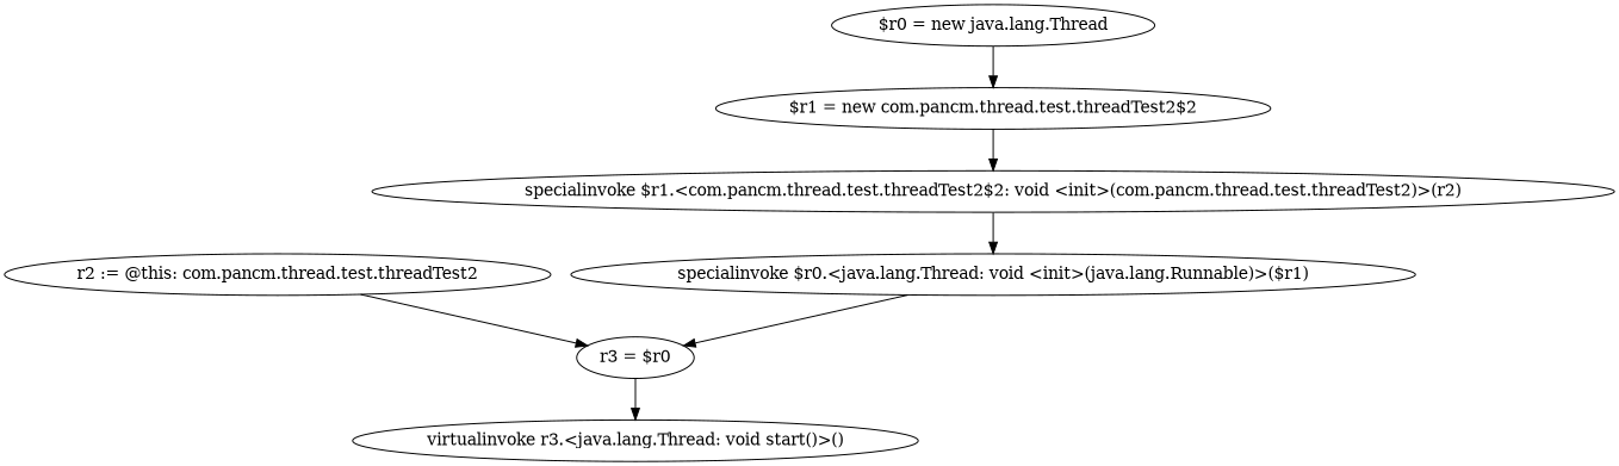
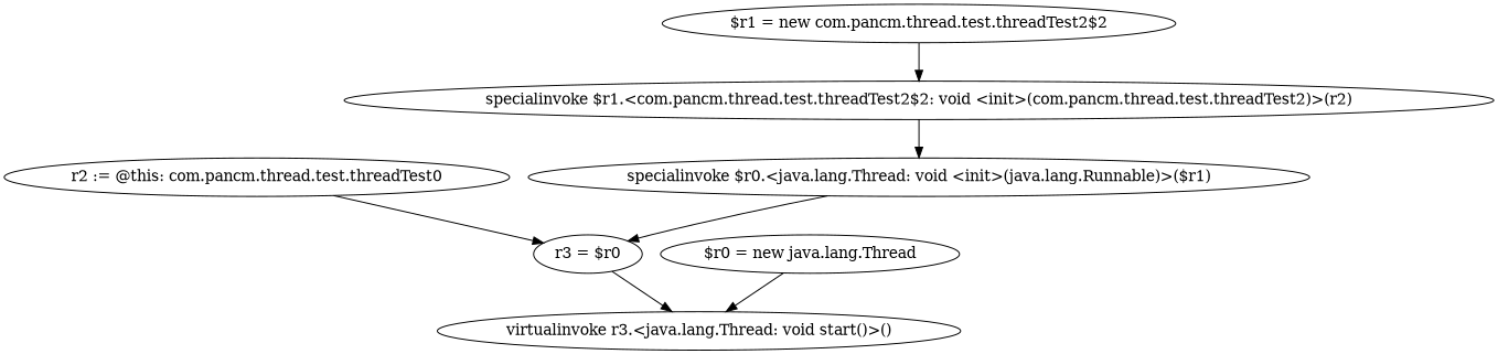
  digraph {
-   "r2 := @this: com.pancm.thread.test.threadTest2"
+   "r2 := @this: com.pancm.thread.test.threadTest2" [label="r2 := @this: com.pancm.thread.test.threadTest0"]
    "r3 = $r0"
    "$r0 = new java.lang.Thread"
    "$r1 = new com.pancm.thread.test.threadTest2$2"
    "specialinvoke $r1.<com.pancm.thread.test.threadTest2$2: void <init>(com.pancm.thread.test.threadTest2)>(r2)"
    "specialinvoke $r0.<java.lang.Thread: void <init>(java.lang.Runnable)>($r1)"
    "virtualinvoke r3.<java.lang.Thread: void start()>()"
    "r2 := @this: com.pancm.thread.test.threadTest2" -> "r3 = $r0"
    "r3 = $r0" -> "virtualinvoke r3.<java.lang.Thread: void start()>()"
-   "$r0 = new java.lang.Thread" -> "$r1 = new com.pancm.thread.test.threadTest2$2"
+   "$r0 = new java.lang.Thread" -> "virtualinvoke r3.<java.lang.Thread: void start()>()"
    "$r1 = new com.pancm.thread.test.threadTest2$2" -> "specialinvoke $r1.<com.pancm.thread.test.threadTest2$2: void <init>(com.pancm.thread.test.threadTest2)>(r2)"
    "specialinvoke $r1.<com.pancm.thread.test.threadTest2$2: void <init>(com.pancm.thread.test.threadTest2)>(r2)" -> "specialinvoke $r0.<java.lang.Thread: void <init>(java.lang.Runnable)>($r1)"
    "specialinvoke $r0.<java.lang.Thread: void <init>(java.lang.Runnable)>($r1)" -> "r3 = $r0"
  }
